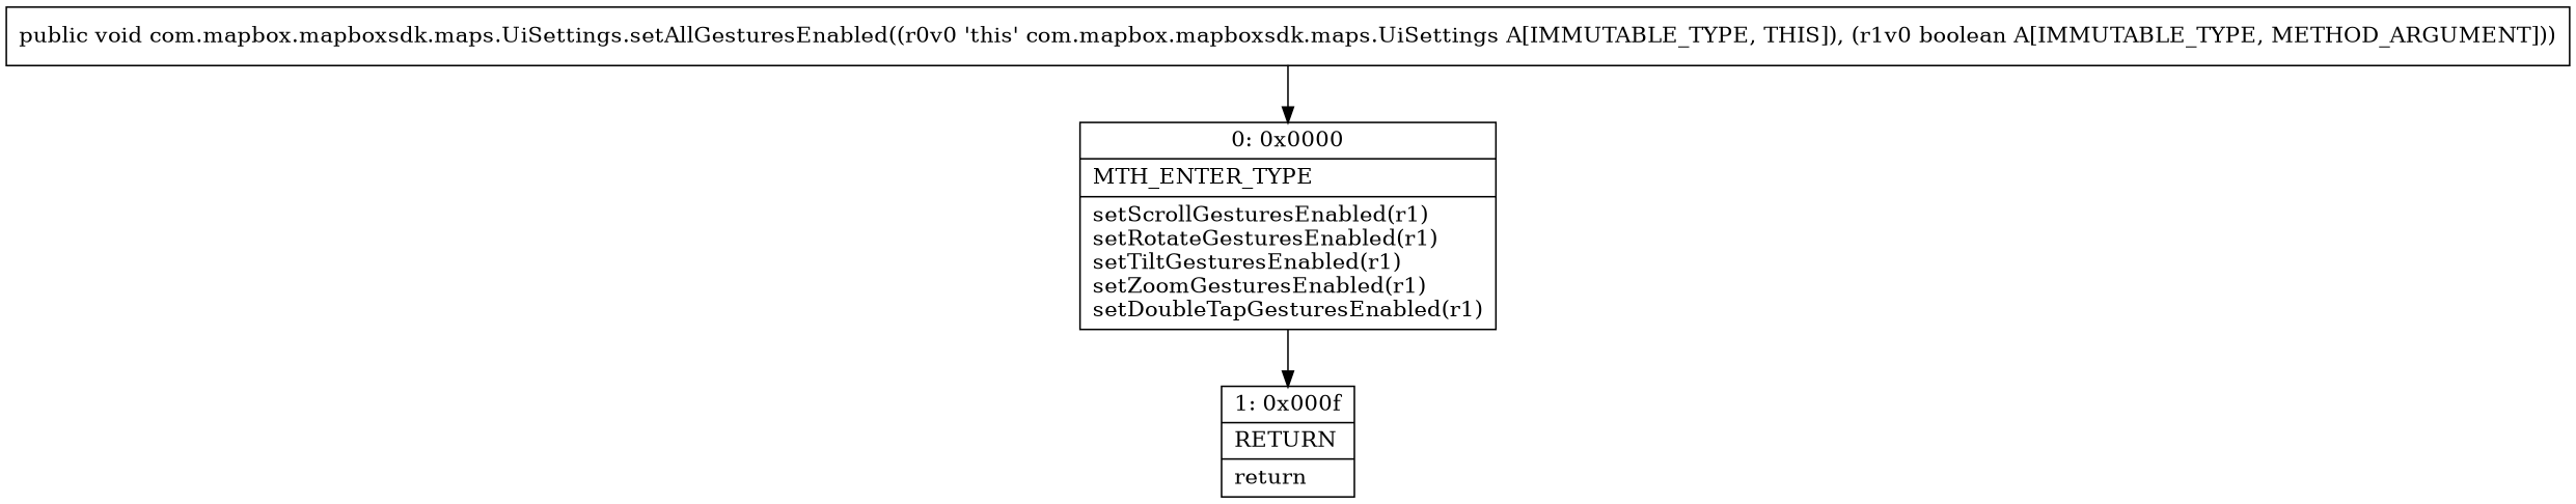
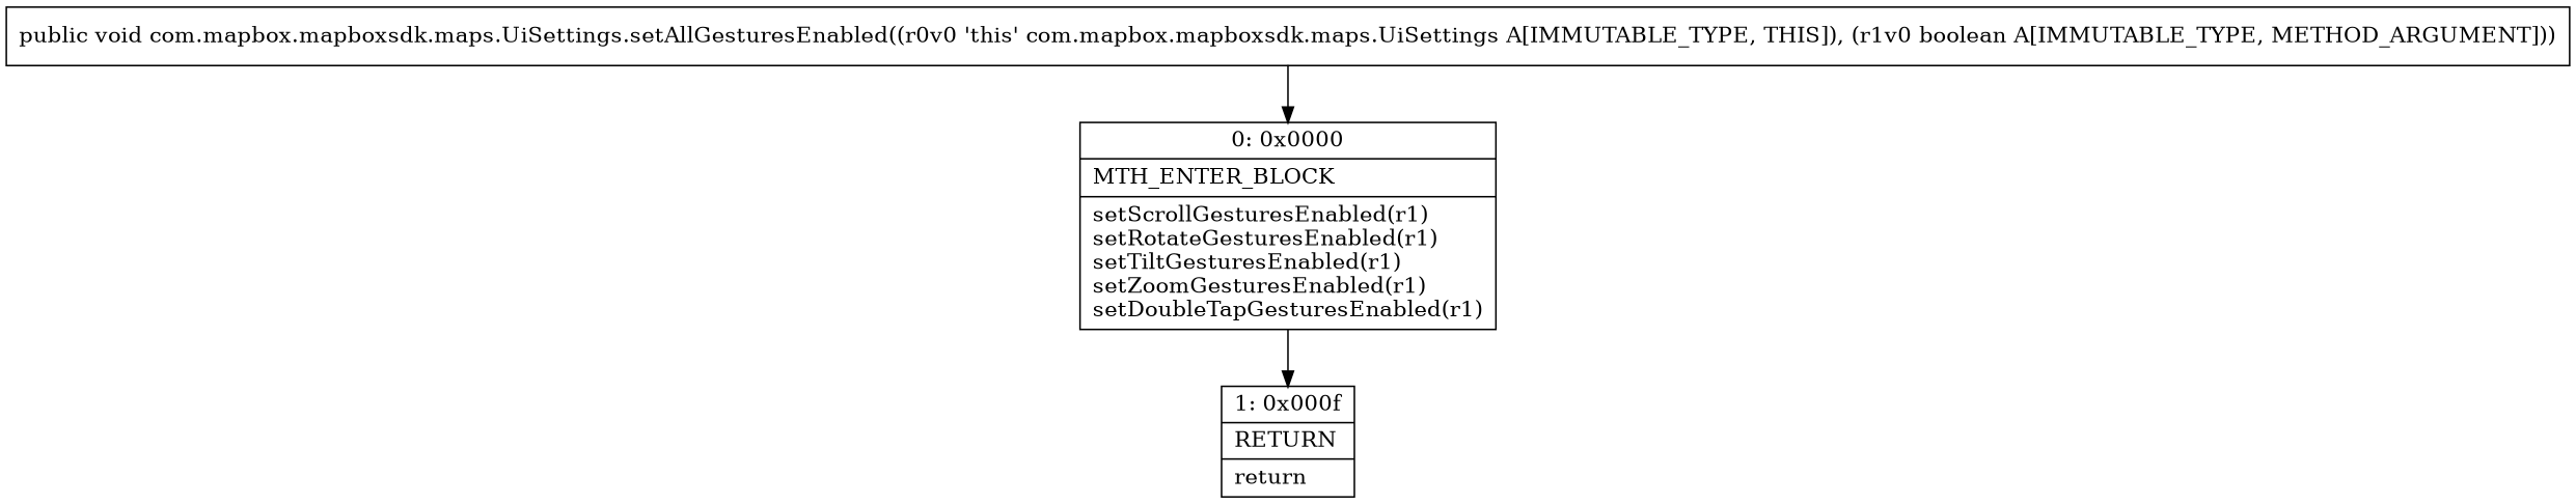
  digraph {
    node [shape=record]
-   n1 [label="{0\:\ 0x0000|MTH_ENTER_TYPE\l|setScrollGesturesEnabled(r1)\lsetRotateGesturesEnabled(r1)\lsetTiltGesturesEnabled(r1)\lsetZoomGesturesEnabled(r1)\lsetDoubleTapGesturesEnabled(r1)\l}"]
+   n1 [label="{0\:\ 0x0000|MTH_ENTER_BLOCK\l|setScrollGesturesEnabled(r1)\lsetRotateGesturesEnabled(r1)\lsetTiltGesturesEnabled(r1)\lsetZoomGesturesEnabled(r1)\lsetDoubleTapGesturesEnabled(r1)\l}"]
    n2 [label="{1\:\ 0x000f|RETURN\l|return\l}"]
    n3 [label="{public void com.mapbox.mapboxsdk.maps.UiSettings.setAllGesturesEnabled((r0v0 'this' com.mapbox.mapboxsdk.maps.UiSettings A[IMMUTABLE_TYPE, THIS]), (r1v0 boolean A[IMMUTABLE_TYPE, METHOD_ARGUMENT])) }"]
    n1 -> n2
    n3 -> n1
  }
